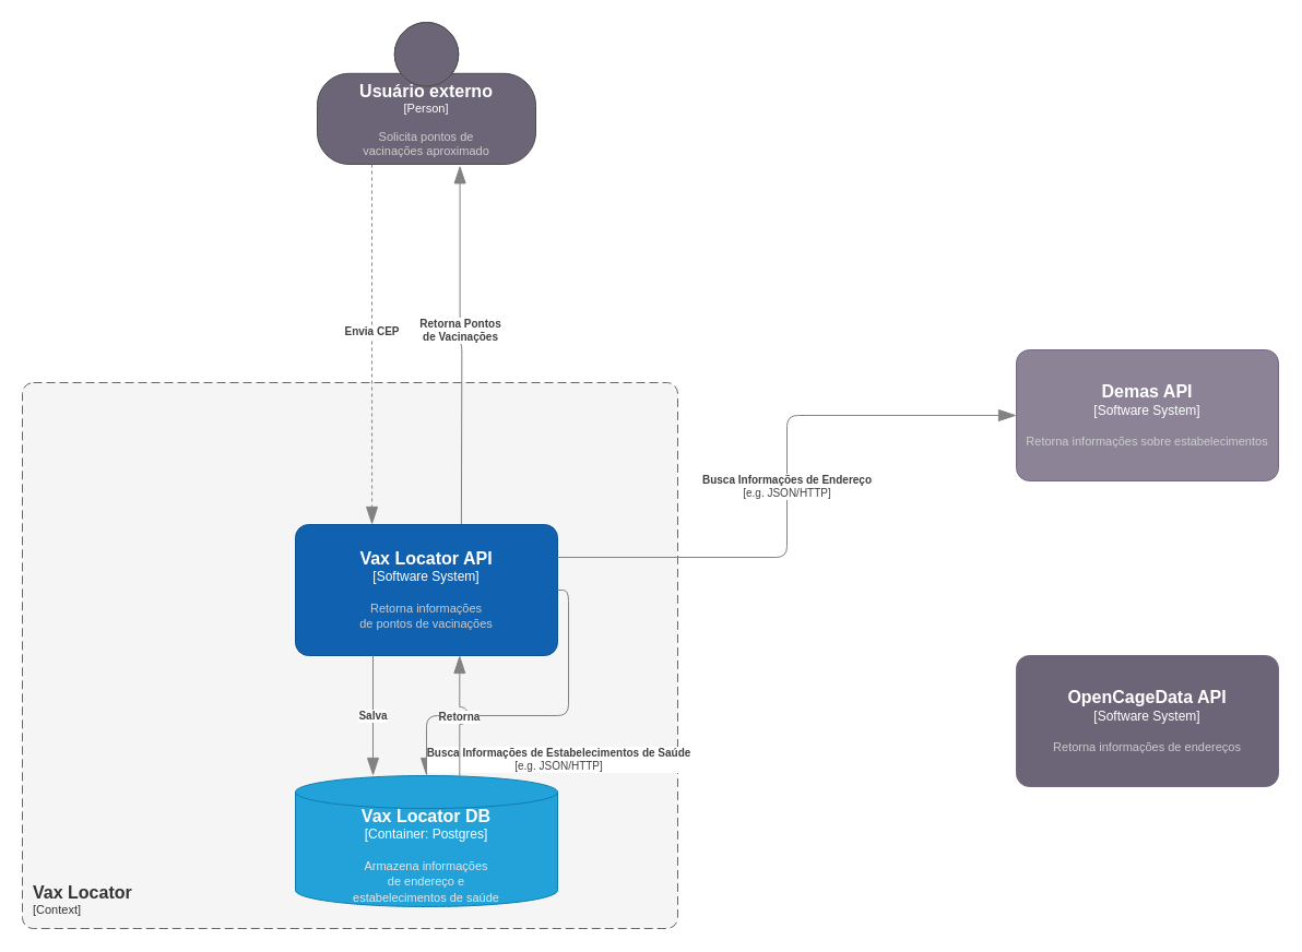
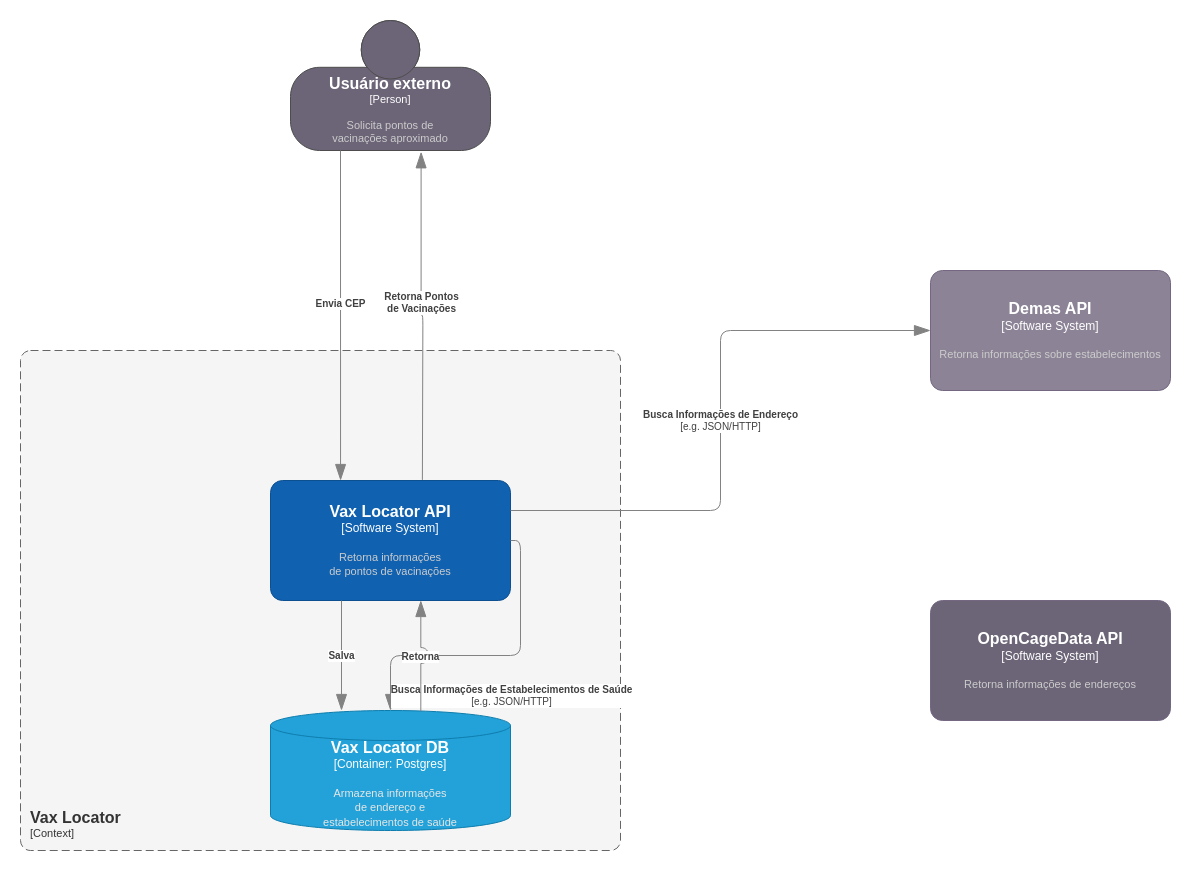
  <mxCell id="0" />
  <mxCell id="1" parent="0" />
  <mxCell id="2" value="&lt;font style=&quot;font-size: 16px&quot;&gt;&lt;b&gt;&lt;div style=&quot;text-align: left&quot;&gt;Vax Locator&lt;/div&gt;&lt;/b&gt;&lt;/font&gt;&lt;div style=&quot;text-align: left&quot;&gt;[Context]&lt;/div&gt;" style="rounded=1;fontSize=11;whiteSpace=wrap;html=1;dashed=1;arcSize=20;fillColor=#f5f5f5;strokeColor=#666666;labelBackgroundColor=none;align=left;verticalAlign=bottom;labelBorderColor=none;spacingTop=0;spacing=10;dashPattern=8 4;metaEdit=1;rotatable=0;perimeter=rectanglePerimeter;noLabel=0;labelPadding=0;allowArrows=0;connectable=0;expand=0;recursiveResize=0;editable=1;pointerEvents=0;absoluteArcSize=1;points=[[0.25,0,0],[0.5,0,0],[0.75,0,0],[1,0.25,0],[1,0.5,0],[1,0.75,0],[0.75,1,0],[0.5,1,0],[0.25,1,0],[0,0.75,0],[0,0.5,0],[0,0.25,0]];fontColor=#333333;" vertex="1" parent="1"><mxGeometry x="20" y="350" width="600" height="500" as="geometry" /></mxCell>
  <mxCell id="3" value="&lt;font style=&quot;font-size: 16px&quot;&gt;&lt;b&gt;Usuário externo&lt;/b&gt;&lt;/font&gt;&lt;div&gt;[Person]&lt;/div&gt;&lt;br&gt;&lt;div&gt;&lt;font style=&quot;font-size: 11px&quot;&gt;&lt;font color=&quot;#cccccc&quot;&gt;Solicita pontos de &#10;vacinações aproximado&lt;/font&gt;&lt;/div&gt;" style="html=1;fontSize=11;dashed=0;whiteSpace=wrap;fillColor=#6C6477;strokeColor=#4D4D4D;fontColor=#ffffff;shape=mxgraph.c4.person2;align=center;metaEdit=1;points=[[0.5,0,0],[1,0.5,0],[1,0.75,0],[0.75,1,0],[0.5,1,0],[0.25,1,0],[0,0.75,0],[0,0.5,0]];resizable=0;rounded=1;" vertex="1" parent="1"><mxGeometry x="290" y="20" width="200" height="130" as="geometry" /></mxCell>
  <mxCell id="4" value="&lt;font style=&quot;font-size: 16px&quot;&gt;&lt;b&gt;OpenCageData API &lt;/b&gt;&lt;/font&gt;&lt;div&gt;[Software System]&lt;/div&gt;&lt;br&gt;&lt;div&gt;&lt;font style=&quot;font-size: 11px&quot;&gt;&lt;font color=&quot;#cccccc&quot;&gt;Retorna informações de endereços&lt;/font&gt;&lt;/div&gt;" style="rounded=1;whiteSpace=wrap;html=1;labelBackgroundColor=none;fillColor=#6c6477;fontColor=#ffffff;align=center;arcSize=10;strokeColor=#736782;metaEdit=1;resizable=0;points=[[0.25,0,0],[0.5,0,0],[0.75,0,0],[1,0.25,0],[1,0.5,0],[1,0.75,0],[0.75,1,0],[0.5,1,0],[0.25,1,0],[0,0.75,0],[0,0.5,0],[0,0.25,0]];" vertex="1" parent="1"><mxGeometry x="930" y="600" width="240" height="120" as="geometry" /></mxCell>
- <mxCell id="5" value="&lt;font style=&quot;font-size: 16px&quot;&gt;&lt;b&gt;Demas API&lt;/b&gt;&lt;/font&gt;&lt;div&gt;[Software System]&lt;/div&gt;&lt;br&gt;&lt;div&gt;&lt;font style=&quot;font-size: 11px&quot;&gt;&lt;font color=&quot;#cccccc&quot;&gt;Retorna informações sobre estabelecimentos&lt;/font&gt;&lt;/div&gt;" style="rounded=1;whiteSpace=wrap;html=1;labelBackgroundColor=none;fillColor=#8C8496;fontColor=#ffffff;align=center;arcSize=10;strokeColor=#736782;metaEdit=1;resizable=0;points=[[0.25,0,0],[0.5,0,0],[0.75,0,0],[1,0.25,0],[1,0.5,0],[1,0.75,0],[0.75,1,0],[0.5,1,0],[0.25,1,0],[0,0.75,0],[0,0.5,0],[0,0.25,0]];" vertex="1" parent="1"><mxGeometry x="930" y="320" width="240" height="120" as="geometry" /></mxCell>
+ <mxCell id="5" value="&lt;font style=&quot;font-size: 16px&quot;&gt;&lt;b&gt;Demas API&lt;/b&gt;&lt;/font&gt;&lt;div&gt;[Software System]&lt;/div&gt;&lt;br&gt;&lt;div&gt;&lt;font style=&quot;font-size: 11px&quot;&gt;&lt;font color=&quot;#cccccc&quot;&gt;Retorna informações sobre estabelecimentos&lt;/font&gt;&lt;/div&gt;" style="rounded=1;whiteSpace=wrap;html=1;labelBackgroundColor=none;fillColor=#8C8496;fontColor=#ffffff;align=center;arcSize=10;strokeColor=#736782;metaEdit=1;resizable=0;points=[[0.25,0,0],[0.5,0,0],[0.75,0,0],[1,0.25,0],[1,0.5,0],[1,0.75,0],[0.75,1,0],[0.5,1,0],[0.25,1,0],[0,0.75,0],[0,0.5,0],[0,0.25,0]];" vertex="1" parent="1"><mxGeometry x="930" y="270" width="240" height="120" as="geometry" /></mxCell>
  <mxCell id="6" value="&lt;font style=&quot;font-size: 16px&quot;&gt;&lt;b&gt;Vax Locator API&lt;/b&gt;&lt;/font&gt;&lt;div&gt;[Software System]&lt;/div&gt;&lt;br&gt;&lt;div&gt;&lt;font style=&quot;font-size: 11px&quot;&gt;&lt;font color=&quot;#cccccc&quot;&gt;Retorna informações &#10;de pontos de vacinações&lt;/font&gt;&lt;/div&gt;" style="rounded=1;whiteSpace=wrap;html=1;labelBackgroundColor=none;fillColor=#1061B0;fontColor=#ffffff;align=center;arcSize=10;strokeColor=#0D5091;metaEdit=1;resizable=0;points=[[0.25,0,0],[0.5,0,0],[0.75,0,0],[1,0.25,0],[1,0.5,0],[1,0.75,0],[0.75,1,0],[0.5,1,0],[0.25,1,0],[0,0.75,0],[0,0.5,0],[0,0.25,0]];" vertex="1" parent="1"><mxGeometry x="270" y="480" width="240" height="120" as="geometry" /></mxCell>
  <mxCell id="7" value="&lt;font style=&quot;font-size: 16px&quot;&gt;&lt;b&gt;Vax Locator DB&lt;/b&gt;&lt;/font&gt;&lt;div&gt;[Container:&amp;nbsp;Postgres]&lt;/div&gt;&lt;br&gt;&lt;div&gt;&lt;font style=&quot;font-size: 11px&quot;&gt;&lt;font color=&quot;#E6E6E6&quot;&gt;Armazena informações&#10;de endereço e&#10;estabelecimentos de saúde&lt;/font&gt;&lt;/div&gt;" style="shape=cylinder3;size=15;whiteSpace=wrap;html=1;boundedLbl=1;rounded=1;labelBackgroundColor=none;fillColor=#23A2D9;fontSize=12;fontColor=#ffffff;align=center;strokeColor=#0E7DAD;metaEdit=1;points=[[0.5,0,0],[1,0.25,0],[1,0.5,0],[1,0.75,0],[0.5,1,0],[0,0.75,0],[0,0.5,0],[0,0.25,0]];resizable=0;" vertex="1" parent="1"><mxGeometry x="270" y="710" width="240" height="120" as="geometry" /></mxCell>
  <mxCell id="8" value="&lt;div style=&quot;text-align: left&quot;&gt;&lt;div style=&quot;text-align: center&quot;&gt;&lt;b&gt;Busca Informações de Endereço&lt;/b&gt;&lt;/div&gt;&lt;div style=&quot;text-align: center&quot;&gt;[e.g. JSON/HTTP]&lt;/div&gt;&lt;/div&gt;" style="endArrow=blockThin;html=1;fontSize=10;fontColor=#404040;strokeWidth=1;endFill=1;strokeColor=#828282;elbow=vertical;metaEdit=1;endSize=14;startSize=14;jumpStyle=arc;jumpSize=16;rounded=1;edgeStyle=orthogonalEdgeStyle;entryX=0;entryY=0.5;entryDx=0;entryDy=0;entryPerimeter=0;exitX=1;exitY=0.25;exitDx=0;exitDy=0;exitPerimeter=0;" edge="1" parent="1" source="6" target="5"><mxGeometry width="240" relative="1" as="geometry"><mxPoint x="420" y="419.44" as="sourcePoint" /><mxPoint x="660" y="419.44" as="targetPoint" /></mxGeometry></mxCell>
  <mxCell id="9" value="&lt;div style=&quot;text-align: left&quot;&gt;&lt;div style=&quot;text-align: center&quot;&gt;&lt;b&gt;Busca Informações de Estabelecimentos de Saúde&lt;/b&gt;&lt;/div&gt;&lt;div style=&quot;text-align: center&quot;&gt;[e.g. JSON/HTTP]&lt;/div&gt;&lt;/div&gt;" style="endArrow=blockThin;html=1;fontSize=10;fontColor=#404040;strokeWidth=1;endFill=1;strokeColor=#828282;elbow=vertical;metaEdit=1;endSize=14;startSize=14;jumpStyle=arc;jumpSize=16;rounded=1;edgeStyle=orthogonalEdgeStyle;exitX=1;exitY=0.5;exitDx=0;exitDy=0;exitPerimeter=0;" edge="1" parent="1" source="6" target="7"><mxGeometry x="-0.133" y="40" width="240" relative="1" as="geometry"><mxPoint x="525" y="540" as="sourcePoint" /><mxPoint x="705" y="660" as="targetPoint" /><mxPoint as="offset" /></mxGeometry></mxCell>
  <mxCell id="10" value="&lt;div style=&quot;text-align: left&quot;&gt;&lt;div style=&quot;text-align: center&quot;&gt;&lt;b&gt;Salva&lt;/b&gt;&lt;/div&gt;" style="endArrow=blockThin;html=1;fontSize=10;fontColor=#404040;strokeWidth=1;endFill=1;strokeColor=#828282;elbow=vertical;metaEdit=1;endSize=14;startSize=14;jumpStyle=arc;jumpSize=16;rounded=1;edgeStyle=orthogonalEdgeStyle;exitX=0.5;exitY=1;exitDx=0;exitDy=0;exitPerimeter=0;entryX=0.5;entryY=0;entryDx=0;entryDy=0;entryPerimeter=0;" edge="1" parent="1"><mxGeometry width="240" relative="1" as="geometry"><mxPoint x="341" y="600" as="sourcePoint" /><mxPoint x="341" y="710" as="targetPoint" /></mxGeometry></mxCell>
  <mxCell id="11" value="&lt;div style=&quot;text-align: left&quot;&gt;&lt;div style=&quot;text-align: center&quot;&gt;&lt;b&gt;Retorna&lt;/b&gt;&lt;/div&gt;" style="endArrow=blockThin;html=1;fontSize=10;fontColor=#404040;strokeWidth=1;endFill=1;strokeColor=#828282;elbow=vertical;metaEdit=1;endSize=14;startSize=14;jumpStyle=arc;jumpSize=16;rounded=1;edgeStyle=orthogonalEdgeStyle;exitX=0.593;exitY=0.006;exitDx=0;exitDy=0;exitPerimeter=0;entryX=0.593;entryY=1;entryDx=0;entryDy=0;entryPerimeter=0;" edge="1" parent="1"><mxGeometry width="240" relative="1" as="geometry"><mxPoint x="420.32" y="710.72" as="sourcePoint" /><mxPoint x="420.32" y="600" as="targetPoint" /></mxGeometry></mxCell>
- <mxCell id="12" value="&lt;div style=&quot;text-align: left&quot;&gt;&lt;div style=&quot;text-align: center&quot;&gt;&lt;b&gt;Envia CEP&lt;/b&gt;&lt;/div&gt;" style="endArrow=blockThin;html=1;fontSize=10;fontColor=#404040;strokeWidth=1;endFill=1;strokeColor=#828282;elbow=vertical;metaEdit=1;endSize=14;startSize=14;jumpStyle=arc;jumpSize=16;rounded=1;edgeStyle=orthogonalEdgeStyle;exitX=0.25;exitY=1;exitDx=0;exitDy=0;exitPerimeter=0;entryX=0.292;entryY=0;entryDx=0;entryDy=0;entryPerimeter=0;dashed=1;" edge="1" parent="1" source="3" target="6"><mxGeometry x="-0.072" width="240" relative="1" as="geometry"><mxPoint x="330" y="380" as="sourcePoint" /><mxPoint x="330" y="490" as="targetPoint" /><mxPoint as="offset" /></mxGeometry></mxCell>
+ <mxCell id="12" value="&lt;div style=&quot;text-align: left&quot;&gt;&lt;div style=&quot;text-align: center&quot;&gt;&lt;b&gt;Envia CEP&lt;/b&gt;&lt;/div&gt;" style="endArrow=blockThin;html=1;fontSize=10;fontColor=#404040;strokeWidth=1;endFill=1;strokeColor=#828282;elbow=vertical;metaEdit=1;endSize=14;startSize=14;jumpStyle=arc;jumpSize=16;rounded=1;edgeStyle=orthogonalEdgeStyle;exitX=0.25;exitY=1;exitDx=0;exitDy=0;exitPerimeter=0;entryX=0.292;entryY=0;entryDx=0;entryDy=0;entryPerimeter=0;" edge="1" parent="1" source="3" target="6"><mxGeometry x="-0.072" width="240" relative="1" as="geometry"><mxPoint x="330" y="380" as="sourcePoint" /><mxPoint x="330" y="490" as="targetPoint" /><mxPoint as="offset" /></mxGeometry></mxCell>
  <mxCell id="13" value="&lt;div style=&quot;text-align: left&quot;&gt;&lt;div style=&quot;text-align: center&quot;&gt;&lt;b&gt;Retorna Pontos &#10;de Vacinações&lt;/b&gt;&lt;/div&gt;" style="endArrow=blockThin;html=1;fontSize=10;fontColor=#404040;strokeWidth=1;endFill=1;strokeColor=#828282;elbow=vertical;metaEdit=1;endSize=14;startSize=14;jumpStyle=arc;jumpSize=16;rounded=1;edgeStyle=orthogonalEdgeStyle;exitX=0.612;exitY=-0.005;exitDx=0;exitDy=0;exitPerimeter=0;entryX=0.653;entryY=1.01;entryDx=0;entryDy=0;entryPerimeter=0;" edge="1" parent="1" target="3"><mxGeometry x="0.083" width="240" relative="1" as="geometry"><mxPoint x="421.88" y="479.4" as="sourcePoint" /><mxPoint x="421" y="361.98" as="targetPoint" /><mxPoint as="offset" /></mxGeometry></mxCell>
